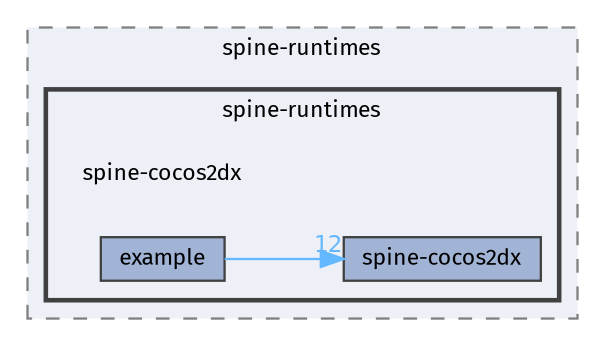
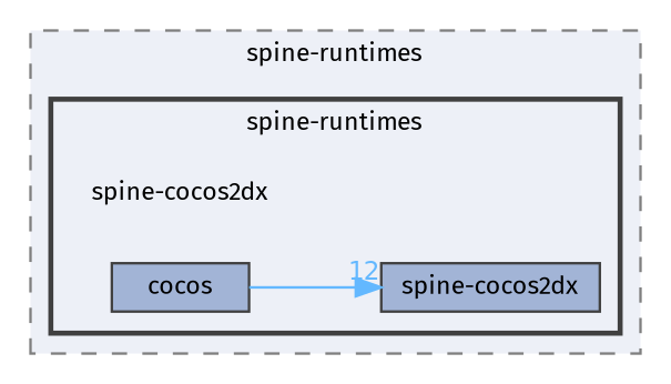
  digraph {
    compound=true
    rankdir=LR
    fontname="Fira Sans"
    node [fontname="Fira Sans" fontsize=10 shape=box color=grey25 fillcolor="#a2b4d6" style=filled]
    n1 [height=0.2 label="spine-cocos2dx" shape=plaintext width=0.4 color="" fillcolor="" style=""]
-   n2 [height=0.2 label=example width=0.4]
+   n2 [height=0.2 label=cocos width=0.4]
    n3 [height=0.2 label="spine-cocos2dx" width=0.4]
    subgraph cluster_1 {
      bgcolor="#edf0f7"
      fontsize=10
      label="spine-runtimes"
      pencolor=grey50
      style="filled,dashed"
      subgraph cluster_2 {
        bgcolor="#edf0f7"
        fontsize=10
        pencolor=grey25
        style="filled,bold"
        n1
        n2
        n3
      }
    }
    n2 -> n3 [color=steelblue1 fontcolor=steelblue1 fontname="Fira Sans" fontsize=10 headlabel=12 labeldistance=1.5 labelfontname=Helvetica labelfontsize=10]
  }
